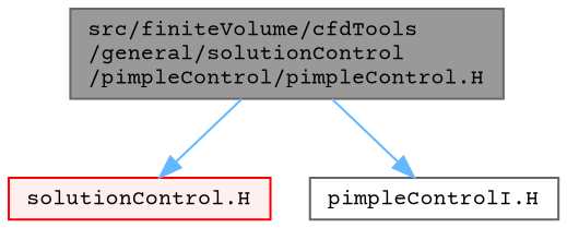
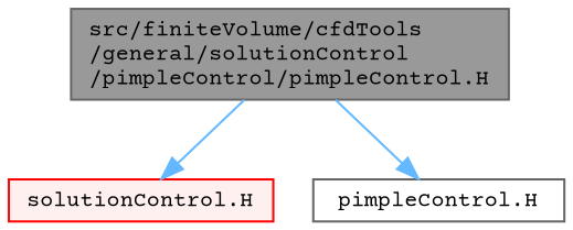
  digraph {
    fontname="Courier Prime"
    node [fontname="Courier Prime" fontsize=10 shape=box style=filled]
    edge [color=steelblue1 fontname="Courier Prime" fontsize=10 labelfontname=Helvetica labelfontsize=10 style=solid]
    n1 [color=gray40 fillcolor=grey60 fontcolor=black height=0.2 label="src/finiteVolume/cfdTools\l/general/solutionControl\l/pimpleControl/pimpleControl.H" width=0.4]
    n2 [color=red fillcolor="#FFF0F0" height=0.2 label="solutionControl.H" width=0.4]
-   n3 [color=grey40 fillcolor=white height=0.2 label="pimpleControlI.H" width=0.4]
+   n3 [color=grey40 fillcolor=white height=0.2 label="pimpleControl.H" width=0.4]
    n1 -> n2
    n1 -> n3
  }
